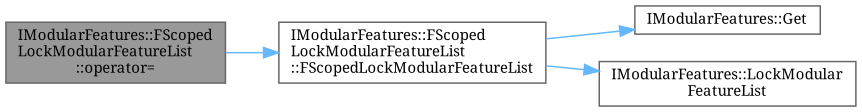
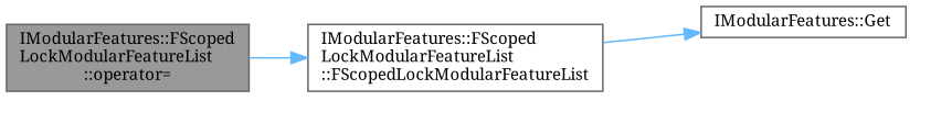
  digraph {
    rankdir=LR
    fontname="Noto Serif"
    node [color=grey40 fillcolor=white fontname="Noto Serif" fontsize=10 shape=box style=filled]
    edge [color=steelblue1 fontname="Noto Serif" fontsize=10 labelfontname=Helvetica labelfontsize=10 style=solid]
    n1 [color=gray40 fillcolor=grey60 fontcolor=black height=0.2 label="IModularFeatures::FScoped\lLockModularFeatureList\l::operator=" width=0.4]
    n2 [height=0.2 label="IModularFeatures::FScoped\lLockModularFeatureList\l::FScopedLockModularFeatureList" width=0.4]
    n3 [height=0.2 label="IModularFeatures::Get" width=0.4]
-   n4 [height=0.2 label="IModularFeatures::LockModular\lFeatureList" width=0.4]
    n1 -> n2
    n2 -> n3
-   n2 -> n4
  }
